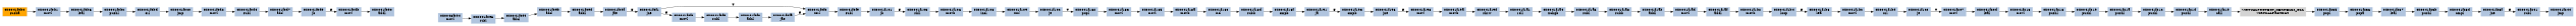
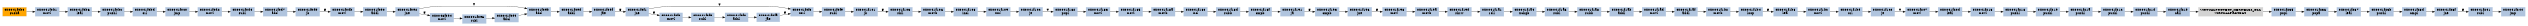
  strict digraph {
    rankdir=LR
    node [color=lightsteelblue fillcolor=lightsteelblue shape=rectangle style=filled]
    edge [color="#000000"]
    n1 [label="0x0041f21c\npushl"]
    n2 [label="0x0041f21d\npushl"]
    n3 [label="0x0041f21e\ncall"]
    n4 [color=lightgrey fillcolor=lightgrey label="VIRTUALPROTECT_KERNEL32_DLL\nVIRTUALPROTECT"]
    n5 [label="0x0041f18f\ncmpb"]
    n6 [label="0x0041f191\nja"]
    n7 [label="0x0041f193\ncmpb"]
    n8 [label="0x0041f196\njne"]
    n9 [label="0x0041f101\njb"]
    n10 [label="0x0041f103\nshll"]
    n11 [label="0x0041f106\nmovb"]
    n12 [label="0x0041f108\nincl"]
    n13 [label="0x0041f23d\ncmpl"]
    n14 [label="0x0041f23f\njne"]
    n15 [label="0x0041f241\nsubl"]
    n16 [label="0x0041f244\njmp"]
    n17 [label="0x0041f109\nxorl"]
    n18 [label="0x0041f10c\nje"]
    n19 [label="0x0041f182\npopl"]
    n20 [label="0x0041f0f1\njne"]
    n21 [label="0x0041f0fc\nxorl"]
    n22 [label="0x0041f0f3\nmovl"]
    n23 [label="0x0041f0fe\nsubl"]
    n24 [label="0x0041f0f5\nsubl"]
    n25 [label="0x0041f0f8\nadcl"]
    n26 [label="0x0041f0ed\naddl"]
    n27 [label="0x0041f0ef\njae"]
    n28 [label="0x0041f198\nmovl"]
    n29 [label="0x0041f19a\nmovb"]
    n30 [label="0x0041f0b6\nleal"]
    n31 [label="0x0041f0bc\npushl"]
    n32 [label="0x0041f0bd\norl"]
    n33 [label="0x0041f0c0\njmp"]
    n34 [label="0x0041f1a4\nxchgb"]
    n35 [label="0x0041f1a6\nsubl"]
    n36 [label="0x0041f1a8\nsubb"]
    n37 [label="0x0041f1ab\naddl"]
    n38 [label="0x0041f1c0\nje"]
    n39 [label="0x0041f207\nmovl"]
    n40 [label="0x0041f20d\nleal"]
    n41 [label="0x0041f213\nmovl"]
    n42 [label="0x0041f1b4\nloop"]
    n43 [label="0x0041f1b6\nleal"]
    n44 [label="0x0041f1bc\nmovl"]
    n45 [label="0x0041f1be\norl"]
    n46 [label="0x0041f0fa\njae"]
    n47 [label="0x0041f23b\npushl"]
    n48 [label="0x0041f0d2\nmovl"]
    n49 [label="0x0041f0d4\nsubl"]
    n50 [label="0x0041f0d7\nadcl"]
    n51 [label="0x0041f0d9\njb"]
    n52 [label="0x0041f218\npushl"]
    n53 [label="0x0041f185\nmovl"]
    n54 [label="0x0041f18a\nmovb"]
    n55 [label="0x0041f18c\nincl"]
    n56 [label="0x0041f18d\nsubb"]
    n57 [label="0x0041f1af\naddl"]
    n58 [label="0x0041f1b2\nmovb"]
    n59 [label="0x0041f219\npushl"]
    n60 [label="0x0041f0db\nmovl"]
    n61 [label="0x0041f0e6\nsubl"]
    n62 [label="0x0041f0e9\nadcl"]
    n63 [label="0x0041f0eb\nadcl"]
    n64 [label="0x0041f183\nmovl"]
+   n65 [label="0x0041f0e2\njne"]
    n66 [label="0x0048f0e4\nmovl"]
    n67 [label="0x0041f235\npopl"]
    n68 [label="0x0041f236\npopa"]
    n69 [label="0x0041f1ad\nmovl"]
    n70 [label="0x0041f237\nleal"]
    n71 [color=lightgrey fillcolor=orange label="0x0041f0b0\npusha"]
    n72 [label="0x0041f0b1\nmovl"]
    n73 [label="0x0041f0e0\naddl"]
    n74 [label="0x0041f19d\nshrw"]
    n75 [label="0x0041f21a\npushl"]
    n76 [label="0x0041f1a1\nroll"]
    n1 -> n2
    n2 -> n3
    n3 -> n4
    n4 -> n67
    n5 -> n6
    n6 -> n7 [label=F]
    n7 -> n8
    n8 -> n28 [label=F]
    n9 -> n10 [label=F]
    n10 -> n11
    n11 -> n12
    n12 -> n17
    n13 -> n14
    n14 -> n15 [label=F]
    n15 -> n16
    n17 -> n18
    n18 -> n19 [label=T]
    n19 -> n64
    n20 -> n21 [label=T]
    n20 -> n22 [label=F]
    n21 -> n23
    n22 -> n24
    n23 -> n9
    n24 -> n25
    n25 -> n46
    n26 -> n27
    n27 -> n20 [label=F]
    n28 -> n29
    n29 -> n74
    n30 -> n31
    n31 -> n32
    n32 -> n33
    n33 -> n48
    n34 -> n35
    n35 -> n36
    n36 -> n37
    n37 -> n69
    n38 -> n39 [label=T]
    n39 -> n40
    n40 -> n41
    n41 -> n52
    n42 -> n43 [label=F]
    n43 -> n44
    n44 -> n45
    n45 -> n38
    n46 -> n21 [label=F]
    n47 -> n13
    n48 -> n49
    n49 -> n50
    n50 -> n51
    n51 -> n60 [label=F]
    n52 -> n59
    n53 -> n54
    n54 -> n55
    n55 -> n56
    n56 -> n5
    n57 -> n58
    n58 -> n42
    n59 -> n75
    n60 -> n73
    n61 -> n62
    n62 -> n63
    n63 -> n26
    n64 -> n53
+   n65 -> n63 [label=T]
+   n65 -> n66 [label=F]
    n66 -> n61
    n67 -> n68
    n68 -> n70
    n69 -> n57
    n70 -> n47
    n71 -> n72
    n72 -> n30
+   n73 -> n65
    n74 -> n76
    n75 -> n1
    n76 -> n34
  }
